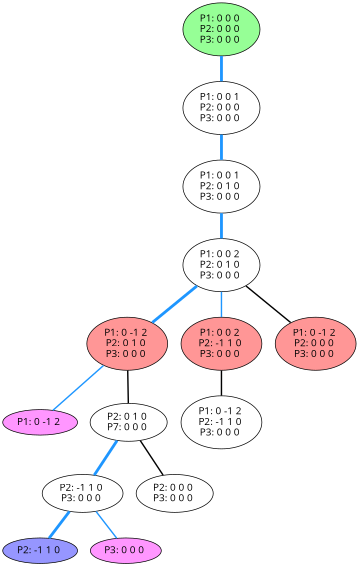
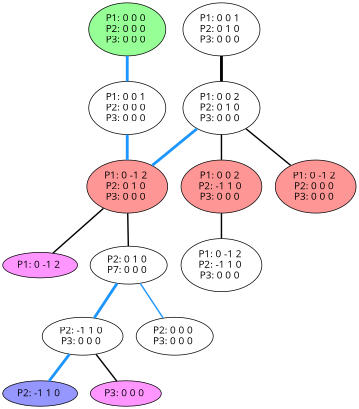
  graph {
    color=black
    fontname="Open Sans"
    node [fontname="Open Sans"]
    edge [color=black fontname="Open Sans" style=bold]
    n1 [fillcolor="#96FF96" label="P1: 0 0 0 \nP2: 0 0 0 \nP3: 0 0 0 \n" style=filled]
    n2 [label="P1: 0 0 1 \nP2: 0 0 0 \nP3: 0 0 0 \n"]
    n3 [label="P1: 0 0 1 \nP2: 0 1 0 \nP3: 0 0 0 \n"]
    n4 [label="P1: 0 0 2 \nP2: 0 1 0 \nP3: 0 0 0 \n"]
    n5 [fillcolor="#FF9696" label="P1: 0 -1 2 \nP2: 0 1 0 \nP3: 0 0 0 \n" style=filled]
    n6 [fillcolor="#FF9696" label="P1: 0 0 2 \nP2: -1 1 0 \nP3: 0 0 0 \n" style=filled]
    n7 [fillcolor="#FF9696" label="P1: 0 -1 2 \nP2: 0 0 0 \nP3: 0 0 0 \n" style=filled]
    n8 [fillcolor="#FF96FF" label="P1: 0 -1 2 \n" style=filled]
    n9 [label="P2: 0 1 0 \nP7: 0 0 0 \n"]
    n10 [label="P1: 0 -1 2 \nP2: -1 1 0 \nP3: 0 0 0 \n"]
    n11 [label="P2: -1 1 0 \nP3: 0 0 0 \n"]
    n12 [label="P2: 0 0 0 \nP3: 0 0 0 \n"]
    n13 [fillcolor="#9696FF" label="P2: -1 1 0 \n" style=filled]
    n14 [fillcolor="#FF96FF" label="P3: 0 0 0 \n" style=filled]
    n1 -- n2 [color="#1E96FF" penwidth=4.0]
-   n2 -- n3 [color="#1E96FF" penwidth=4.0]
-   n3 -- n4 [color="#1E96FF" penwidth=4.0]
+   n2 -- n5 [color="#1E96FF" penwidth=4.0]
+   n3 -- n4 [penwidth=4.0]
    n4 -- n5 [color="#1E96FF" penwidth=4.0]
-   n4 -- n6 [color="#1E96FF"]
+   n4 -- n6
    n4 -- n7
-   n5 -- n8 [color="#1E96FF"]
+   n5 -- n8
    n5 -- n9
    n6 -- n10
    n9 -- n11 [color="#1E96FF" penwidth=4.0]
-   n9 -- n12
+   n9 -- n12 [color="#1E96FF"]
    n11 -- n13 [color="#1E96FF" penwidth=4.0]
-   n11 -- n14 [color="#1E96FF"]
+   n11 -- n14
  }
